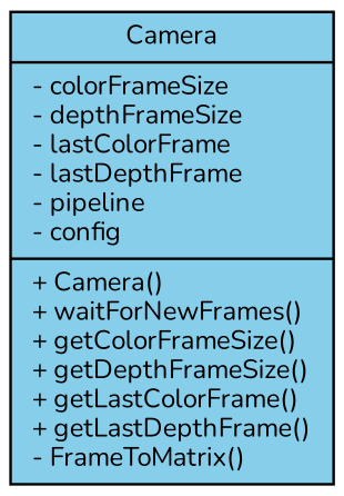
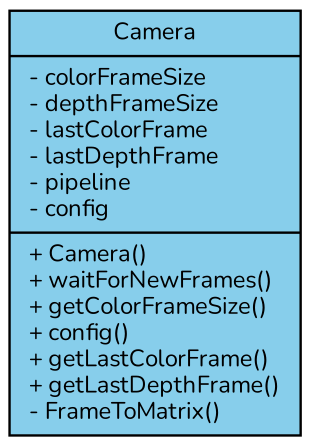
  digraph {
    fontname=Nunito
-   n1 [color=black fillcolor=skyblue fontcolor=black fontname=Nunito fontsize=10 height=0.2 label="{Camera\n|- colorFrameSize\l- depthFrameSize\l- lastColorFrame\l- lastDepthFrame\l- pipeline\l- config\l|+ Camera()\l+ waitForNewFrames()\l+ getColorFrameSize()\l+ getDepthFrameSize()\l+ getLastColorFrame()\l+ getLastDepthFrame()\l- FrameToMatrix()\l}" shape=record style=filled width=0.4]
+   n1 [color=black fillcolor=skyblue fontcolor=black fontname=Nunito fontsize=10 height=0.2 label="{Camera\n|- colorFrameSize\l- depthFrameSize\l- lastColorFrame\l- lastDepthFrame\l- pipeline\l- config\l|+ Camera()\l+ waitForNewFrames()\l+ getColorFrameSize()\l+ config()\l+ getLastColorFrame()\l+ getLastDepthFrame()\l- FrameToMatrix()\l}" shape=record style=filled width=0.4]
  }
